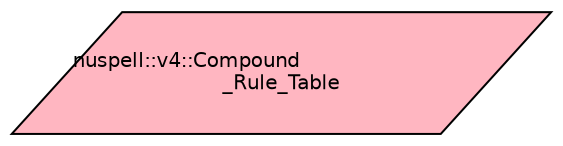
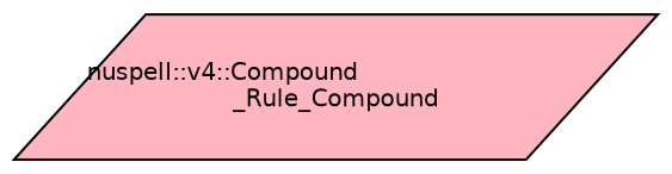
  digraph {
    rankdir=LR
-   n1 [color=black fillcolor=lightpink fontname=Helvetica fontsize=10 height=0.2 label="nuspell::v4::Compound\l_Rule_Table" shape=parallelogram style=filled width=0.4]
+   n1 [color=black fillcolor=lightpink fontname=Helvetica fontsize=10 height=0.2 label="nuspell::v4::Compound\l_Rule_Compound" shape=parallelogram style=filled width=0.4]
  }
